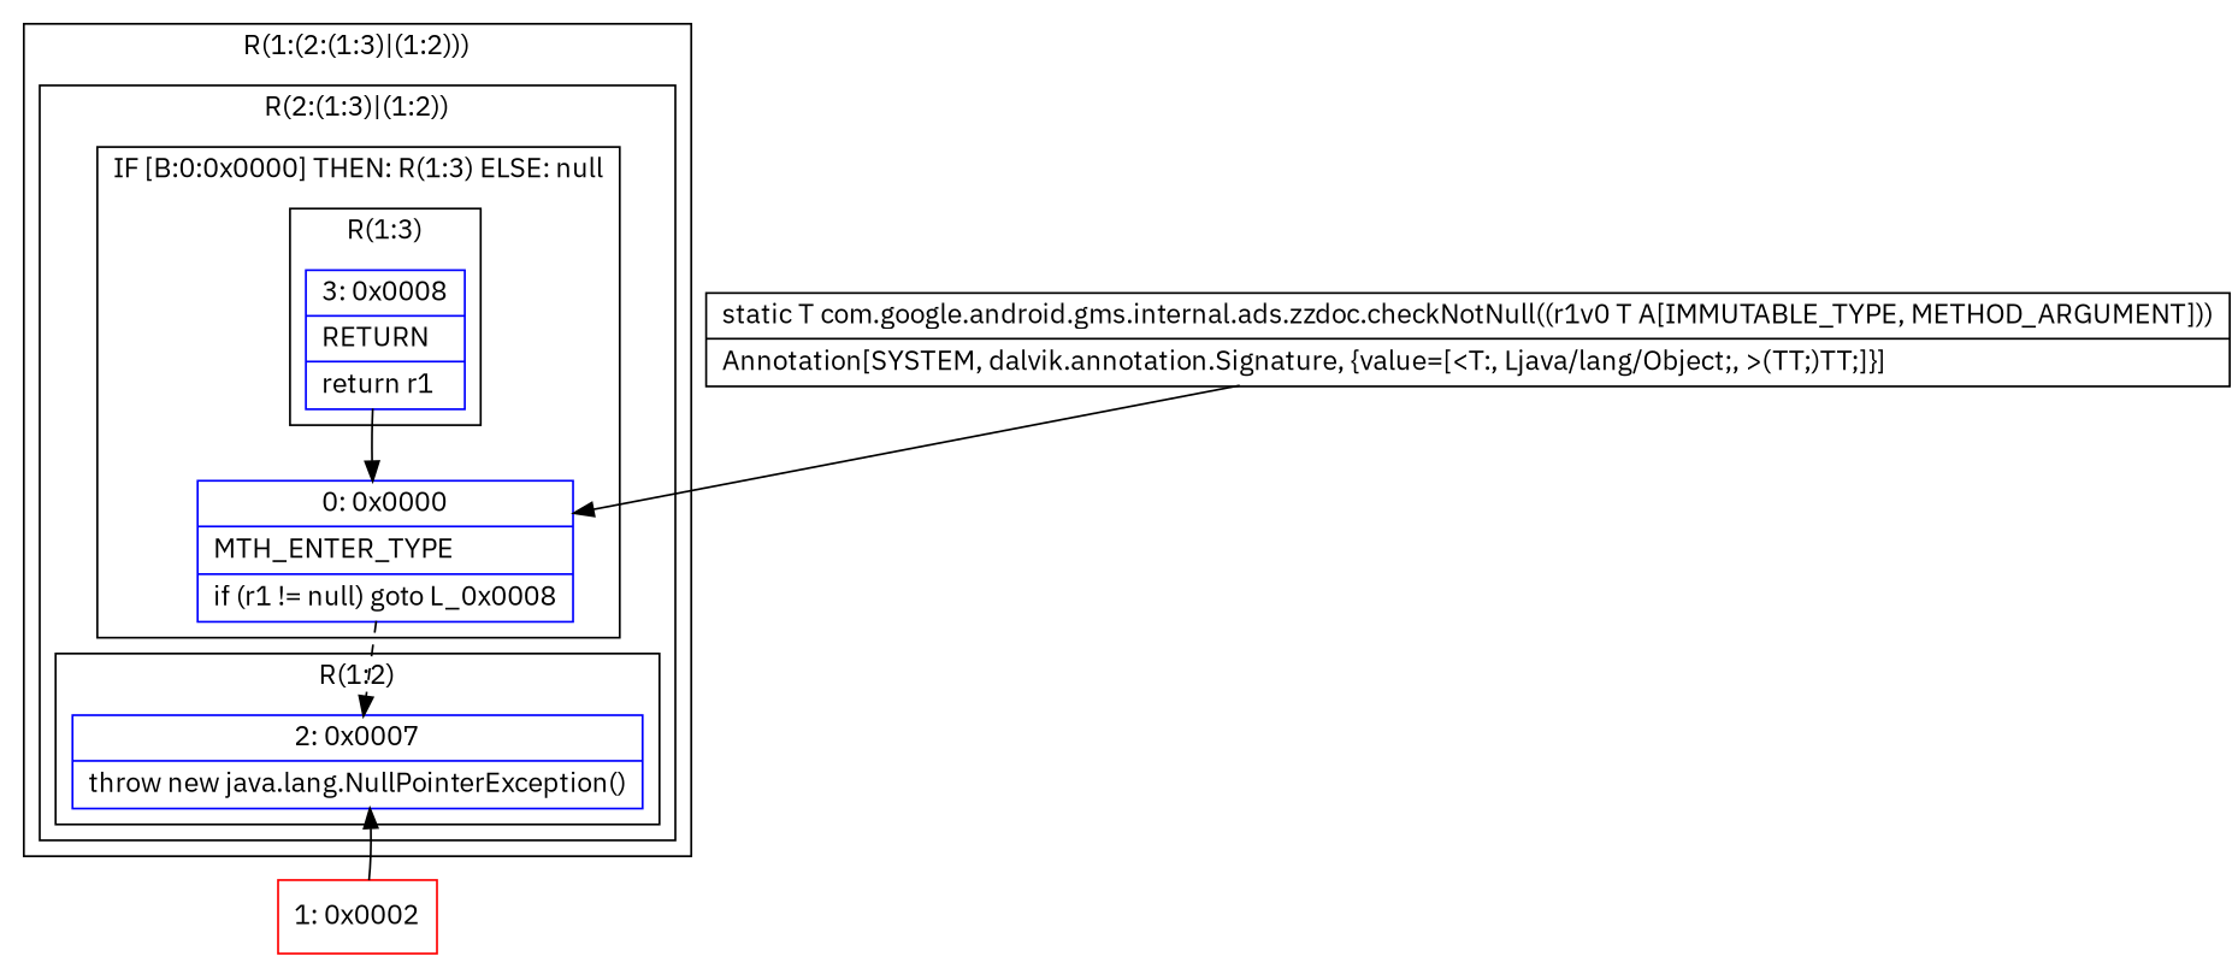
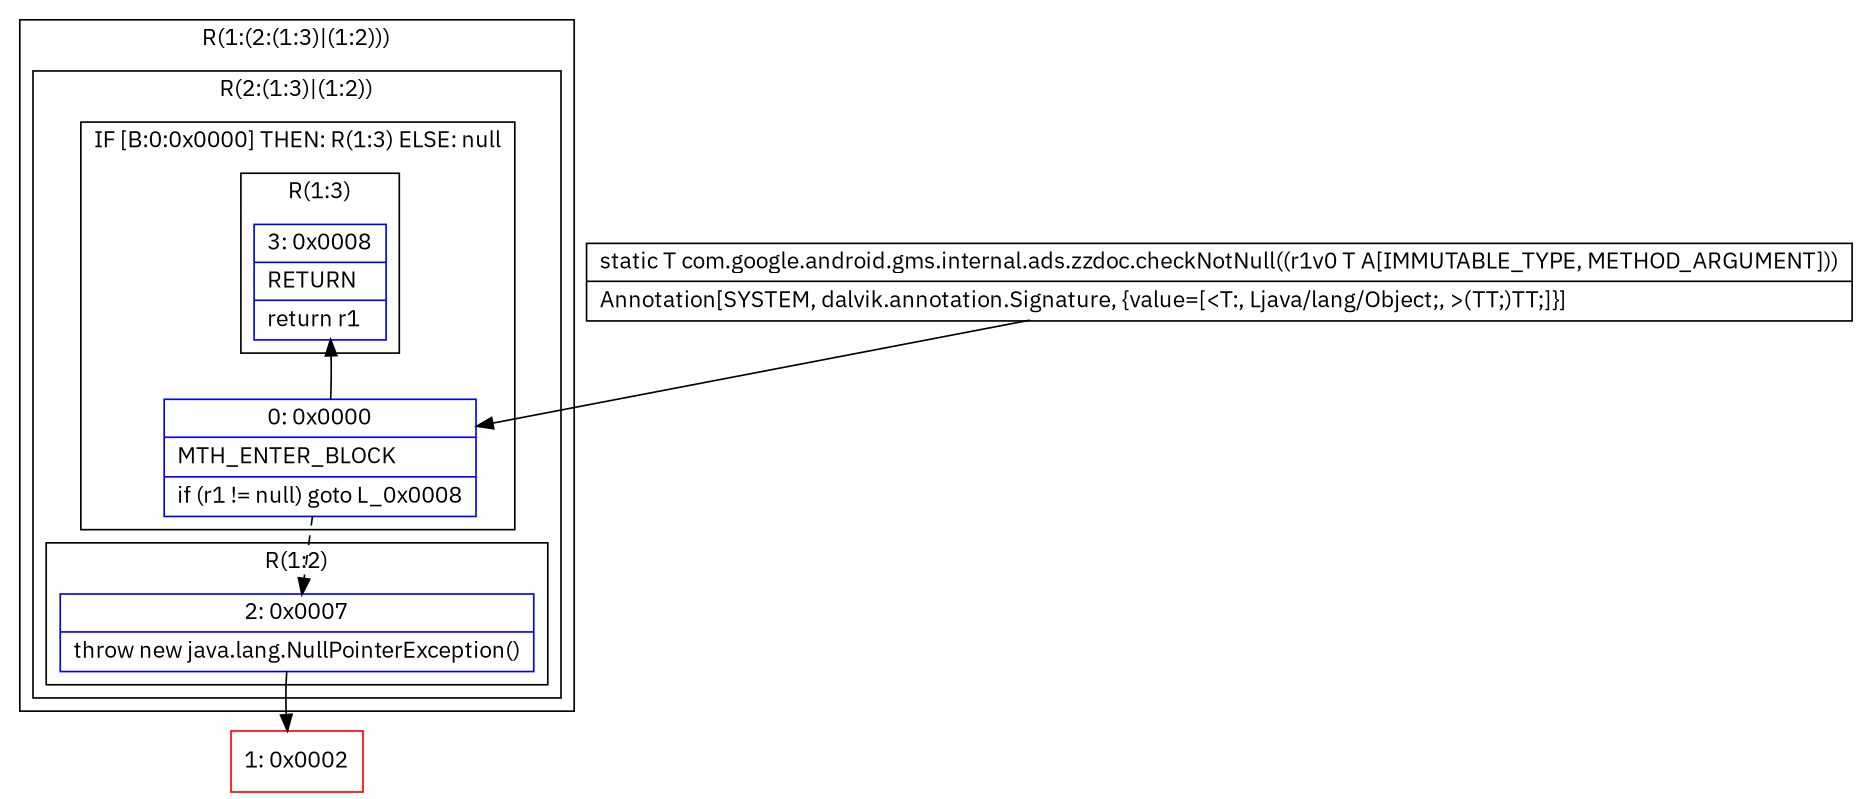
  digraph {
    fontname="IBM Plex Sans"
    node [color=blue fontname="IBM Plex Sans" shape=record]
    edge [fontname="IBM Plex Sans"]
    n1 [label="{3\:\ 0x0008|RETURN\l|return r1\l}"]
-   n2 [label="{0\:\ 0x0000|MTH_ENTER_TYPE\l|if (r1 != null) goto L_0x0008\l}"]
+   n2 [label="{0\:\ 0x0000|MTH_ENTER_BLOCK\l|if (r1 != null) goto L_0x0008\l}"]
    n3 [label="{2\:\ 0x0007|throw new java.lang.NullPointerException()\l}"]
    n4 [color=red label="{1\:\ 0x0002}"]
    n5 [label="{static T com.google.android.gms.internal.ads.zzdoc.checkNotNull((r1v0 T A[IMMUTABLE_TYPE, METHOD_ARGUMENT]))  | Annotation[SYSTEM, dalvik.annotation.Signature, \{value=[\<T:, Ljava\/lang\/Object;, \>(TT;)TT;]\}]\l}" color=""]
    subgraph cluster_1 {
      label="R(1:(2:(1:3)|(1:2)))"
      subgraph cluster_2 {
        label="R(2:(1:3)|(1:2))"
        subgraph cluster_3 {
          label="IF [B:0:0x0000] THEN: R(1:3) ELSE: null"
          n2
          subgraph cluster_4 {
            label="R(1:3)"
            n1
          }
        }
        subgraph cluster_5 {
          label="R(1:2)"
          n3
        }
      }
    }
-   n1 -> n2
+   n2 -> n1
    n2 -> n3 [style=dashed]
-   n4 -> n3
+   n3 -> n4
    n5 -> n2
  }
